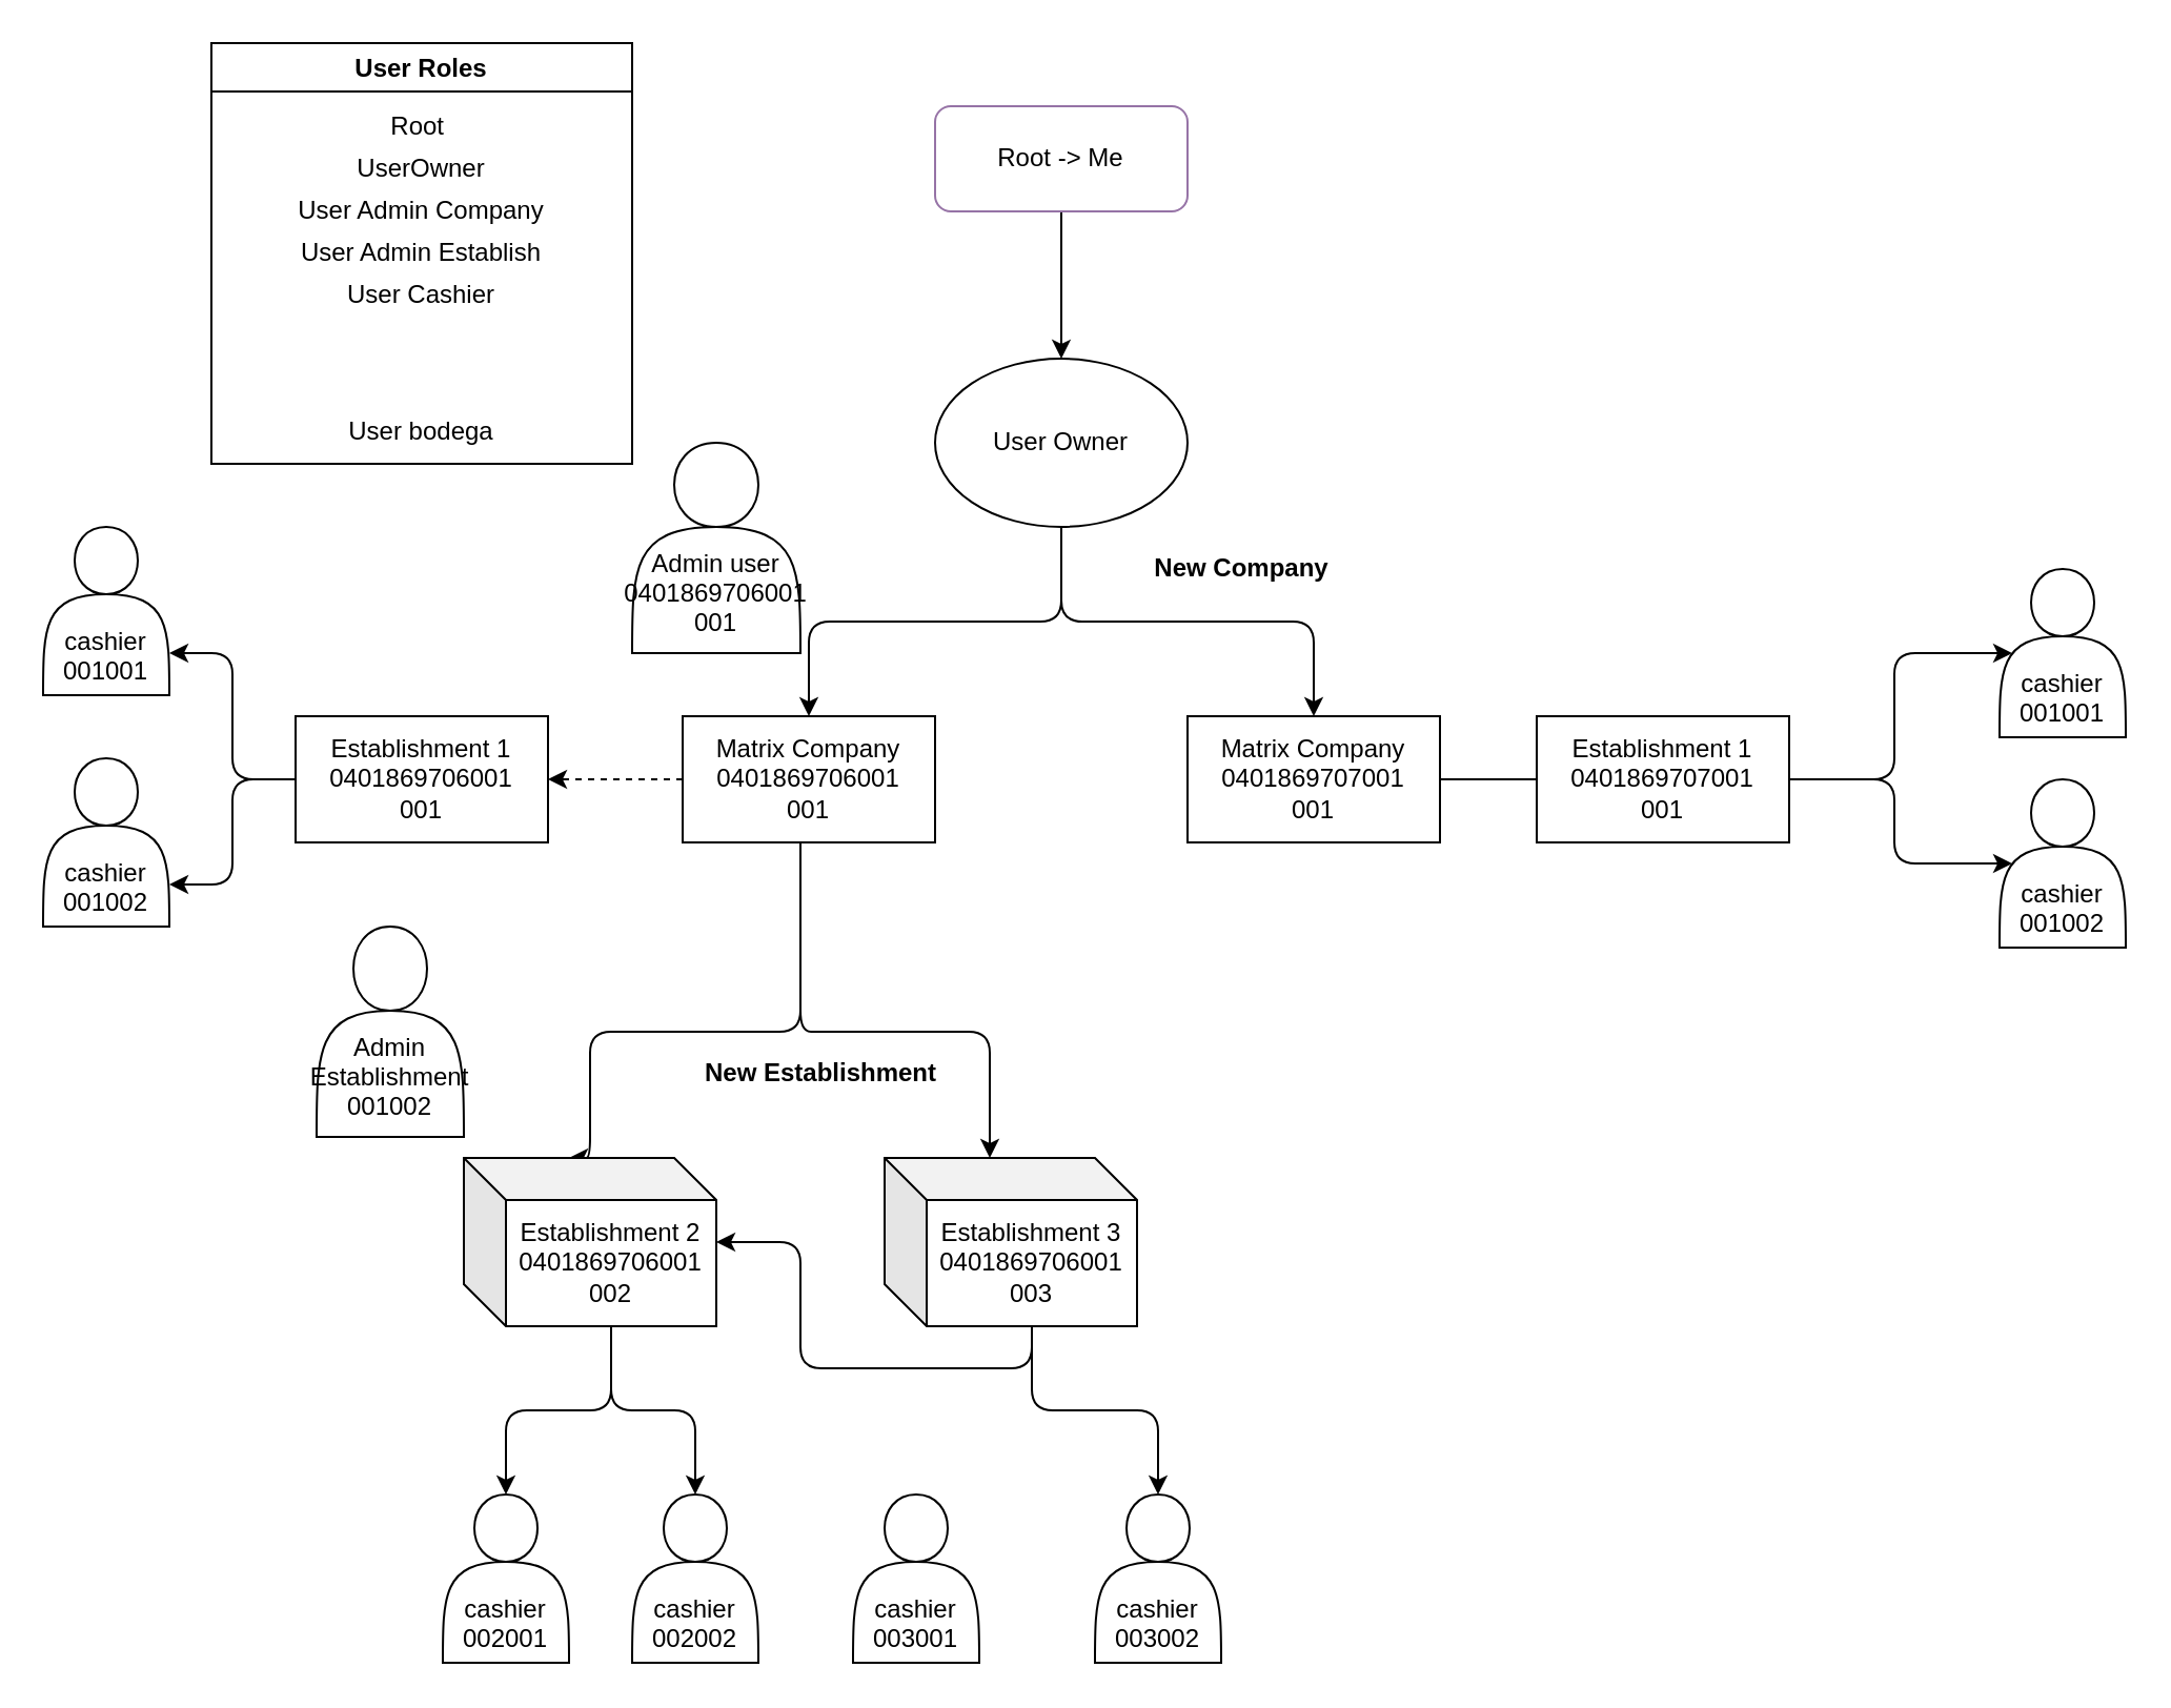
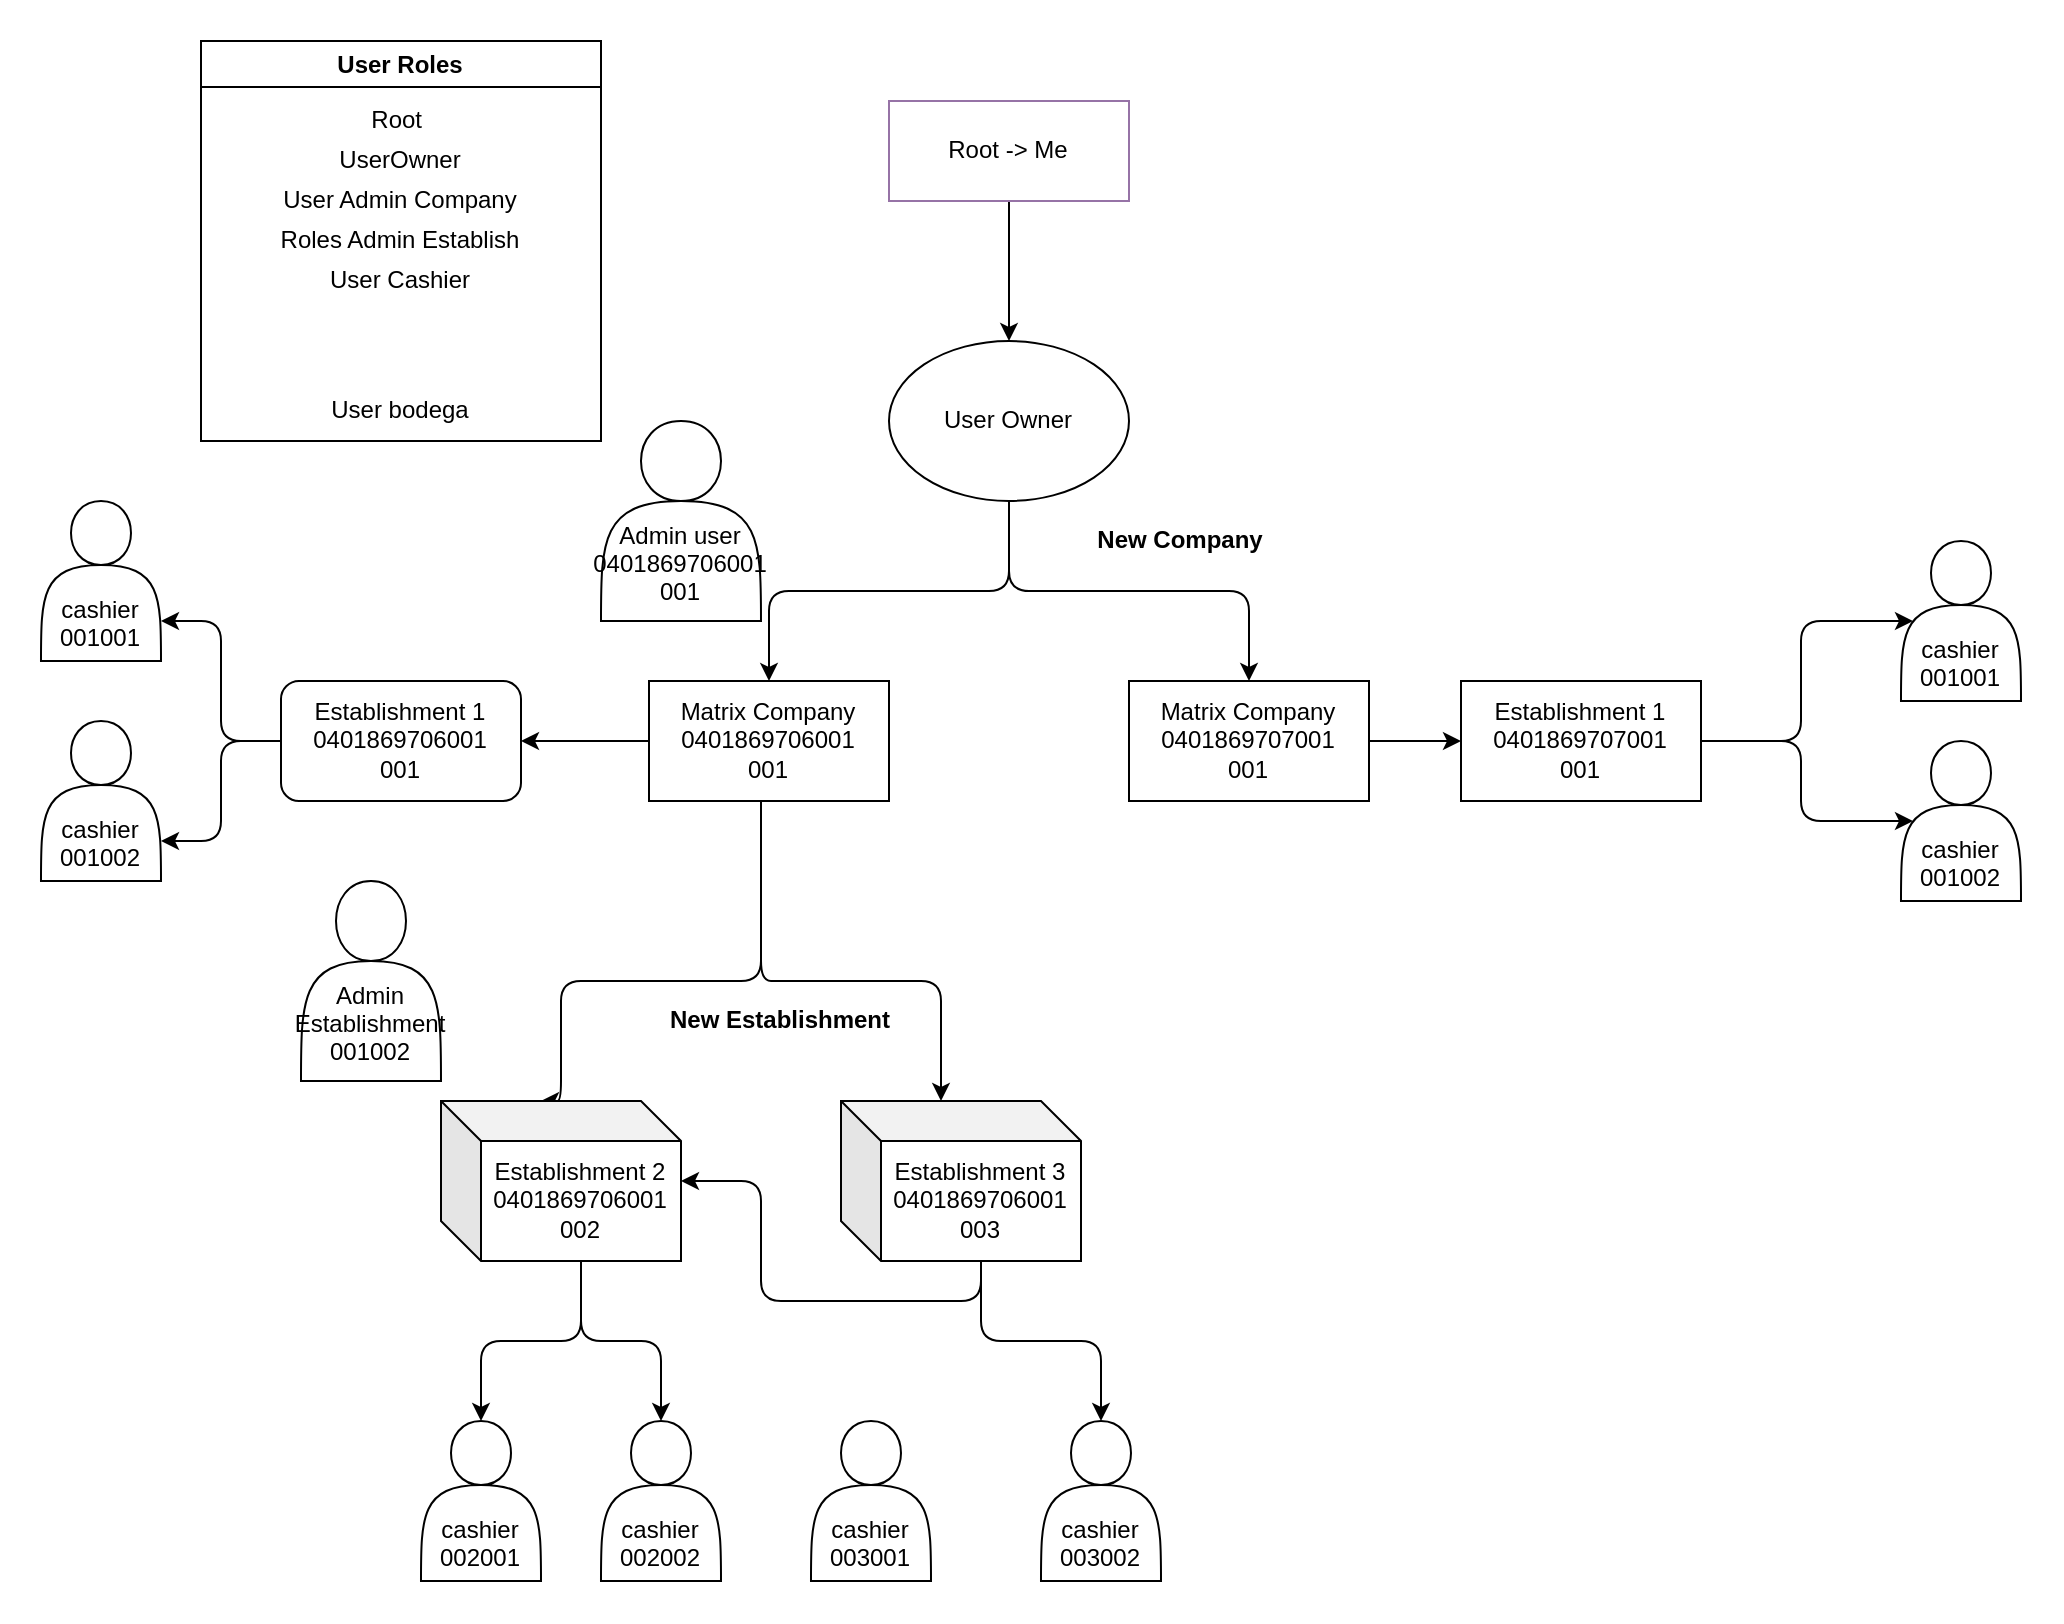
  <mxCell id="0" />
  <mxCell id="1" parent="0" />
  <mxCell id="2" value="" style="edgeStyle=orthogonalEdgeStyle;orthogonalLoop=1;jettySize=auto;html=1;" parent="1" source="3" target="6" edge="1"><mxGeometry relative="1" as="geometry" /></mxCell>
- <mxCell id="3" value="Root -&amp;gt; Me" style="whiteSpace=wrap;html=1;strokeColor=#9673a6;gradientColor=#ffffff;gradientDirection=north;recursiveResize=1;fillColor=none;rounded=1;" parent="1" vertex="1"><mxGeometry x="444" y="50" width="120" height="50" as="geometry" /></mxCell>
+ <mxCell id="3" value="Root -&amp;gt; Me" style="whiteSpace=wrap;html=1;strokeColor=#9673a6;gradientColor=#ffffff;gradientDirection=north;recursiveResize=1;fillColor=none;" parent="1" vertex="1"><mxGeometry x="444" y="50" width="120" height="50" as="geometry" /></mxCell>
  <mxCell id="4" value="" style="edgeStyle=orthogonalEdgeStyle;orthogonalLoop=1;jettySize=auto;html=1;" parent="1" source="6" target="10" edge="1"><mxGeometry relative="1" as="geometry" /></mxCell>
  <mxCell id="5" value="" style="edgeStyle=orthogonalEdgeStyle;orthogonalLoop=1;jettySize=auto;html=1;" parent="1" source="6" target="27" edge="1"><mxGeometry relative="1" as="geometry" /></mxCell>
  <mxCell id="6" value="User Owner" style="ellipse;whiteSpace=wrap;html=1;" parent="1" vertex="1"><mxGeometry x="444" y="170" width="120" height="80" as="geometry" /></mxCell>
  <mxCell id="7" style="edgeStyle=orthogonalEdgeStyle;orthogonalLoop=1;jettySize=auto;html=1;entryX=1;entryY=0.75;entryDx=0;entryDy=0;exitX=0;exitY=0.5;exitDx=0;exitDy=0;" parent="1" source="39" target="17" edge="1"><mxGeometry relative="1" as="geometry"><mxPoint x="170" y="370" as="sourcePoint" /></mxGeometry></mxCell>
  <mxCell id="8" style="edgeStyle=orthogonalEdgeStyle;orthogonalLoop=1;jettySize=auto;html=1;entryX=1;entryY=0.75;entryDx=0;entryDy=0;exitX=0;exitY=0.5;exitDx=0;exitDy=0;" parent="1" source="39" target="18" edge="1"><mxGeometry relative="1" as="geometry"><mxPoint x="170" y="370" as="sourcePoint" /></mxGeometry></mxCell>
- <mxCell id="9" style="edgeStyle=none;html=1;entryX=1;entryY=0.5;entryDx=0;entryDy=0;dashed=1;" parent="1" source="10" target="39" edge="1"><mxGeometry relative="1" as="geometry" /></mxCell>
+ <mxCell id="9" style="edgeStyle=none;html=1;entryX=1;entryY=0.5;entryDx=0;entryDy=0;" parent="1" source="10" target="39" edge="1"><mxGeometry relative="1" as="geometry" /></mxCell>
  <mxCell id="10" value="Matrix Company&lt;br&gt;0401869706001&lt;br&gt;001" style="whiteSpace=wrap;html=1;" parent="1" vertex="1"><mxGeometry x="324" y="340" width="120" height="60" as="geometry" /></mxCell>
  <mxCell id="11" style="edgeStyle=orthogonalEdgeStyle;orthogonalLoop=1;jettySize=auto;html=1;entryX=0;entryY=0;entryDx=50;entryDy=0;entryPerimeter=0;" parent="1" target="12" edge="1"><mxGeometry relative="1" as="geometry"><mxPoint x="380" y="400" as="sourcePoint" /><Array as="points"><mxPoint x="380" y="400" /><mxPoint x="380" y="490" /><mxPoint x="280" y="490" /><mxPoint x="280" y="550" /></Array></mxGeometry></mxCell>
  <mxCell id="12" value="Establishment 2&lt;br&gt;0401869706001&lt;br&gt;002" style="shape=cube;whiteSpace=wrap;html=1;boundedLbl=1;backgroundOutline=1;darkOpacity=0.05;darkOpacity2=0.1;" parent="1" vertex="1"><mxGeometry x="220" y="550" width="120" height="80" as="geometry" /></mxCell>
  <mxCell id="13" style="edgeStyle=orthogonalEdgeStyle;orthogonalLoop=1;jettySize=auto;html=1;entryX=0;entryY=0;entryDx=50;entryDy=0;entryPerimeter=0;" parent="1" target="16" edge="1"><mxGeometry relative="1" as="geometry"><mxPoint x="460" y="560" as="targetPoint" /><Array as="points"><mxPoint x="390" y="490" /><mxPoint x="490" y="490" /></Array><mxPoint x="380" y="400" as="sourcePoint" /></mxGeometry></mxCell>
  <mxCell id="14" style="edgeStyle=orthogonalEdgeStyle;orthogonalLoop=1;jettySize=auto;html=1;exitX=0;exitY=0;exitDx=70;exitDy=80;exitPerimeter=0;" parent="1" source="16" target="12" edge="1"><mxGeometry relative="1" as="geometry" /></mxCell>
  <mxCell id="15" style="edgeStyle=orthogonalEdgeStyle;orthogonalLoop=1;jettySize=auto;html=1;entryX=0.5;entryY=0;entryDx=0;entryDy=0;" parent="1" source="16" target="25" edge="1"><mxGeometry relative="1" as="geometry"><Array as="points"><mxPoint x="490" y="670" /><mxPoint x="550" y="670" /></Array></mxGeometry></mxCell>
  <mxCell id="16" value="Establishment 3&lt;br&gt;0401869706001&lt;br&gt;003" style="shape=cube;whiteSpace=wrap;html=1;boundedLbl=1;backgroundOutline=1;darkOpacity=0.05;darkOpacity2=0.1;" parent="1" vertex="1"><mxGeometry x="420" y="550" width="120" height="80" as="geometry" /></mxCell>
  <mxCell id="17" value="&lt;br&gt;&lt;br&gt;&lt;br&gt;cashier&lt;br&gt;001001" style="shape=actor;whiteSpace=wrap;html=1;" parent="1" vertex="1"><mxGeometry x="20" y="250" width="60" height="80" as="geometry" /></mxCell>
  <mxCell id="18" value="&lt;br&gt;&lt;br&gt;&lt;br&gt;cashier&lt;br&gt;001002" style="shape=actor;whiteSpace=wrap;html=1;" parent="1" vertex="1"><mxGeometry x="20" y="360" width="60" height="80" as="geometry" /></mxCell>
  <mxCell id="19" value="&lt;font size=&quot;1&quot;&gt;&lt;b style=&quot;font-size: 12px&quot;&gt;New Establishment&lt;/b&gt;&lt;/font&gt;" style="text;html=1;strokeColor=none;fillColor=none;align=center;verticalAlign=middle;whiteSpace=wrap;strokeWidth=11;dashed=1;" parent="1" vertex="1"><mxGeometry x="330" y="490" width="120" height="40" as="geometry" /></mxCell>
  <mxCell id="20" style="edgeStyle=orthogonalEdgeStyle;orthogonalLoop=1;jettySize=auto;html=1;entryX=0.5;entryY=0;entryDx=0;entryDy=0;" parent="1" target="22" edge="1"><mxGeometry relative="1" as="geometry"><mxPoint x="290" y="630" as="sourcePoint" /><Array as="points"><mxPoint x="290" y="670" /><mxPoint x="240" y="670" /></Array></mxGeometry></mxCell>
  <mxCell id="21" style="edgeStyle=orthogonalEdgeStyle;orthogonalLoop=1;jettySize=auto;html=1;entryX=0.5;entryY=0;entryDx=0;entryDy=0;exitX=0;exitY=0;exitDx=70;exitDy=80;exitPerimeter=0;" parent="1" source="12" target="23" edge="1"><mxGeometry relative="1" as="geometry"><mxPoint x="320" y="730" as="sourcePoint" /></mxGeometry></mxCell>
  <mxCell id="22" value="&lt;br&gt;&lt;br&gt;&lt;br&gt;cashier&lt;br&gt;002001" style="shape=actor;whiteSpace=wrap;html=1;" parent="1" vertex="1"><mxGeometry x="210" y="710" width="60" height="80" as="geometry" /></mxCell>
  <mxCell id="23" value="&lt;br&gt;&lt;br&gt;&lt;br&gt;cashier&lt;br&gt;002002" style="shape=actor;whiteSpace=wrap;html=1;" parent="1" vertex="1"><mxGeometry x="300" y="710" width="60" height="80" as="geometry" /></mxCell>
  <mxCell id="24" value="&lt;br&gt;&lt;br&gt;&lt;br&gt;cashier&lt;br&gt;003001" style="shape=actor;whiteSpace=wrap;html=1;" parent="1" vertex="1"><mxGeometry x="405" y="710" width="60" height="80" as="geometry" /></mxCell>
  <mxCell id="25" value="&lt;br&gt;&lt;br&gt;&lt;br&gt;cashier&lt;br&gt;003002" style="shape=actor;whiteSpace=wrap;html=1;" parent="1" vertex="1"><mxGeometry x="520" y="710" width="60" height="80" as="geometry" /></mxCell>
- <mxCell id="26" style="edgeStyle=none;html=1;entryX=0;entryY=0.5;entryDx=0;entryDy=0;endArrow=none;" parent="1" source="27" target="38" edge="1"><mxGeometry relative="1" as="geometry" /></mxCell>
+ <mxCell id="26" style="edgeStyle=none;html=1;entryX=0;entryY=0.5;entryDx=0;entryDy=0;" parent="1" source="27" target="38" edge="1"><mxGeometry relative="1" as="geometry" /></mxCell>
  <mxCell id="27" value="Matrix Company&lt;br&gt;0401869707001&lt;br&gt;001" style="whiteSpace=wrap;html=1;" parent="1" vertex="1"><mxGeometry x="564" y="340" width="120" height="60" as="geometry" /></mxCell>
  <mxCell id="28" value="&lt;font size=&quot;1&quot;&gt;&lt;b style=&quot;font-size: 12px&quot;&gt;New Company&lt;/b&gt;&lt;/font&gt;" style="text;html=1;strokeColor=none;fillColor=none;align=center;verticalAlign=middle;whiteSpace=wrap;strokeWidth=11;dashed=1;" parent="1" vertex="1"><mxGeometry x="530" y="250" width="120" height="40" as="geometry" /></mxCell>
  <mxCell id="29" value="&lt;br&gt;&lt;br&gt;&lt;br&gt;cashier&lt;br&gt;001001" style="shape=actor;whiteSpace=wrap;html=1;" parent="1" vertex="1"><mxGeometry x="950" y="270" width="60" height="80" as="geometry" /></mxCell>
  <mxCell id="30" value="&lt;br&gt;&lt;br&gt;&lt;br&gt;cashier&lt;br&gt;001002" style="shape=actor;whiteSpace=wrap;html=1;" parent="1" vertex="1"><mxGeometry x="950" y="370" width="60" height="80" as="geometry" /></mxCell>
  <mxCell id="31" value="User Roles" style="swimlane;" parent="1" vertex="1"><mxGeometry x="100" y="20" width="200" height="200" as="geometry" /></mxCell>
  <mxCell id="32" value="Root&amp;nbsp;" style="text;html=1;strokeColor=none;fillColor=none;align=center;verticalAlign=middle;whiteSpace=wrap;rounded=0;" parent="31" vertex="1"><mxGeometry x="10" y="30" width="180" height="20" as="geometry" /></mxCell>
  <mxCell id="33" value="UserOwner" style="text;html=1;strokeColor=none;fillColor=none;align=center;verticalAlign=middle;whiteSpace=wrap;rounded=0;" parent="31" vertex="1"><mxGeometry x="10" y="50" width="180" height="20" as="geometry" /></mxCell>
  <mxCell id="34" value="User Admin Company" style="text;html=1;strokeColor=none;fillColor=none;align=center;verticalAlign=middle;whiteSpace=wrap;rounded=0;" parent="31" vertex="1"><mxGeometry x="10" y="70" width="180" height="20" as="geometry" /></mxCell>
- <mxCell id="35" value="User Admin Establish" style="text;html=1;strokeColor=none;fillColor=none;align=center;verticalAlign=middle;whiteSpace=wrap;rounded=0;" parent="31" vertex="1"><mxGeometry x="10" y="90" width="180" height="20" as="geometry" /></mxCell>
+ <mxCell id="35" value="Roles Admin Establish" style="text;html=1;strokeColor=none;fillColor=none;align=center;verticalAlign=middle;whiteSpace=wrap;rounded=0;" parent="31" vertex="1"><mxGeometry x="10" y="90" width="180" height="20" as="geometry" /></mxCell>
  <mxCell id="36" value="User Cashier" style="text;html=1;strokeColor=none;fillColor=none;align=center;verticalAlign=middle;whiteSpace=wrap;rounded=0;" parent="31" vertex="1"><mxGeometry x="10" y="110" width="180" height="20" as="geometry" /></mxCell>
  <mxCell id="37" value="User bodega" style="text;html=1;strokeColor=none;fillColor=none;align=center;verticalAlign=middle;whiteSpace=wrap;rounded=0;" parent="31" vertex="1"><mxGeometry x="10" y="175" width="180" height="20" as="geometry" /></mxCell>
  <mxCell id="38" value="Establishment 1&lt;br&gt;0401869707001&lt;br&gt;001" style="whiteSpace=wrap;html=1;" parent="1" vertex="1"><mxGeometry x="730" y="340" width="120" height="60" as="geometry" /></mxCell>
- <mxCell id="39" value="Establishment 1&lt;br&gt;0401869706001&lt;br&gt;001" style="whiteSpace=wrap;html=1;" parent="1" vertex="1"><mxGeometry x="140" y="340" width="120" height="60" as="geometry" /></mxCell>
+ <mxCell id="39" value="Establishment 1&lt;br&gt;0401869706001&lt;br&gt;001" style="whiteSpace=wrap;html=1;rounded=1;" parent="1" vertex="1"><mxGeometry x="140" y="340" width="120" height="60" as="geometry" /></mxCell>
  <mxCell id="40" style="edgeStyle=orthogonalEdgeStyle;orthogonalLoop=1;jettySize=auto;html=1;entryX=0.1;entryY=0.5;entryDx=0;entryDy=0;exitX=1;exitY=0.5;exitDx=0;exitDy=0;entryPerimeter=0;" parent="1" source="38" target="29" edge="1"><mxGeometry relative="1" as="geometry"><mxPoint x="974" y="290" as="sourcePoint" /><mxPoint x="820" y="230" as="targetPoint" /></mxGeometry></mxCell>
  <mxCell id="41" style="edgeStyle=orthogonalEdgeStyle;orthogonalLoop=1;jettySize=auto;html=1;entryX=0.1;entryY=0.5;entryDx=0;entryDy=0;exitX=1;exitY=0.5;exitDx=0;exitDy=0;entryPerimeter=0;" parent="1" source="38" target="30" edge="1"><mxGeometry relative="1" as="geometry"><mxPoint x="860" y="365" as="sourcePoint" /><mxPoint x="966" y="320" as="targetPoint" /></mxGeometry></mxCell>
  <mxCell id="42" value="&lt;br&gt;&lt;br&gt;&lt;br&gt;Admin user&lt;br&gt;0401869706001 001" style="shape=actor;whiteSpace=wrap;html=1;" vertex="1" parent="1"><mxGeometry x="300" y="210" width="80" height="100" as="geometry" /></mxCell>
  <mxCell id="43" value="&lt;br&gt;&lt;br&gt;&lt;br&gt;Admin &lt;br&gt;Establishment 001002" style="shape=actor;whiteSpace=wrap;html=1;" vertex="1" parent="1"><mxGeometry x="150" y="440" width="70" height="100" as="geometry" /></mxCell>
